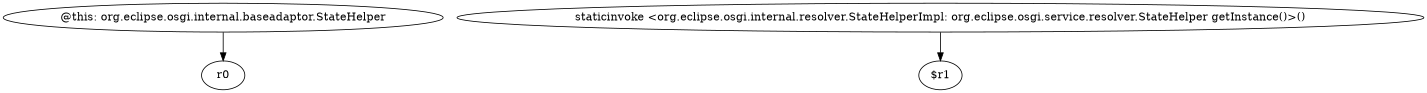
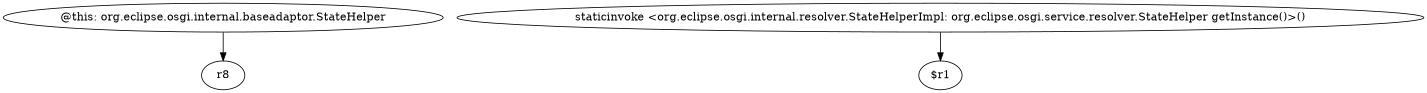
  digraph {
    n1 [label="@this: org.eclipse.osgi.internal.baseadaptor.StateHelper"]
-   n2 [label=r0]
+   n2 [label=r8]
    n3 [label="staticinvoke <org.eclipse.osgi.internal.resolver.StateHelperImpl: org.eclipse.osgi.service.resolver.StateHelper getInstance()>()"]
    n4 [label="$r1"]
    n1 -> n2
    n3 -> n4
  }
